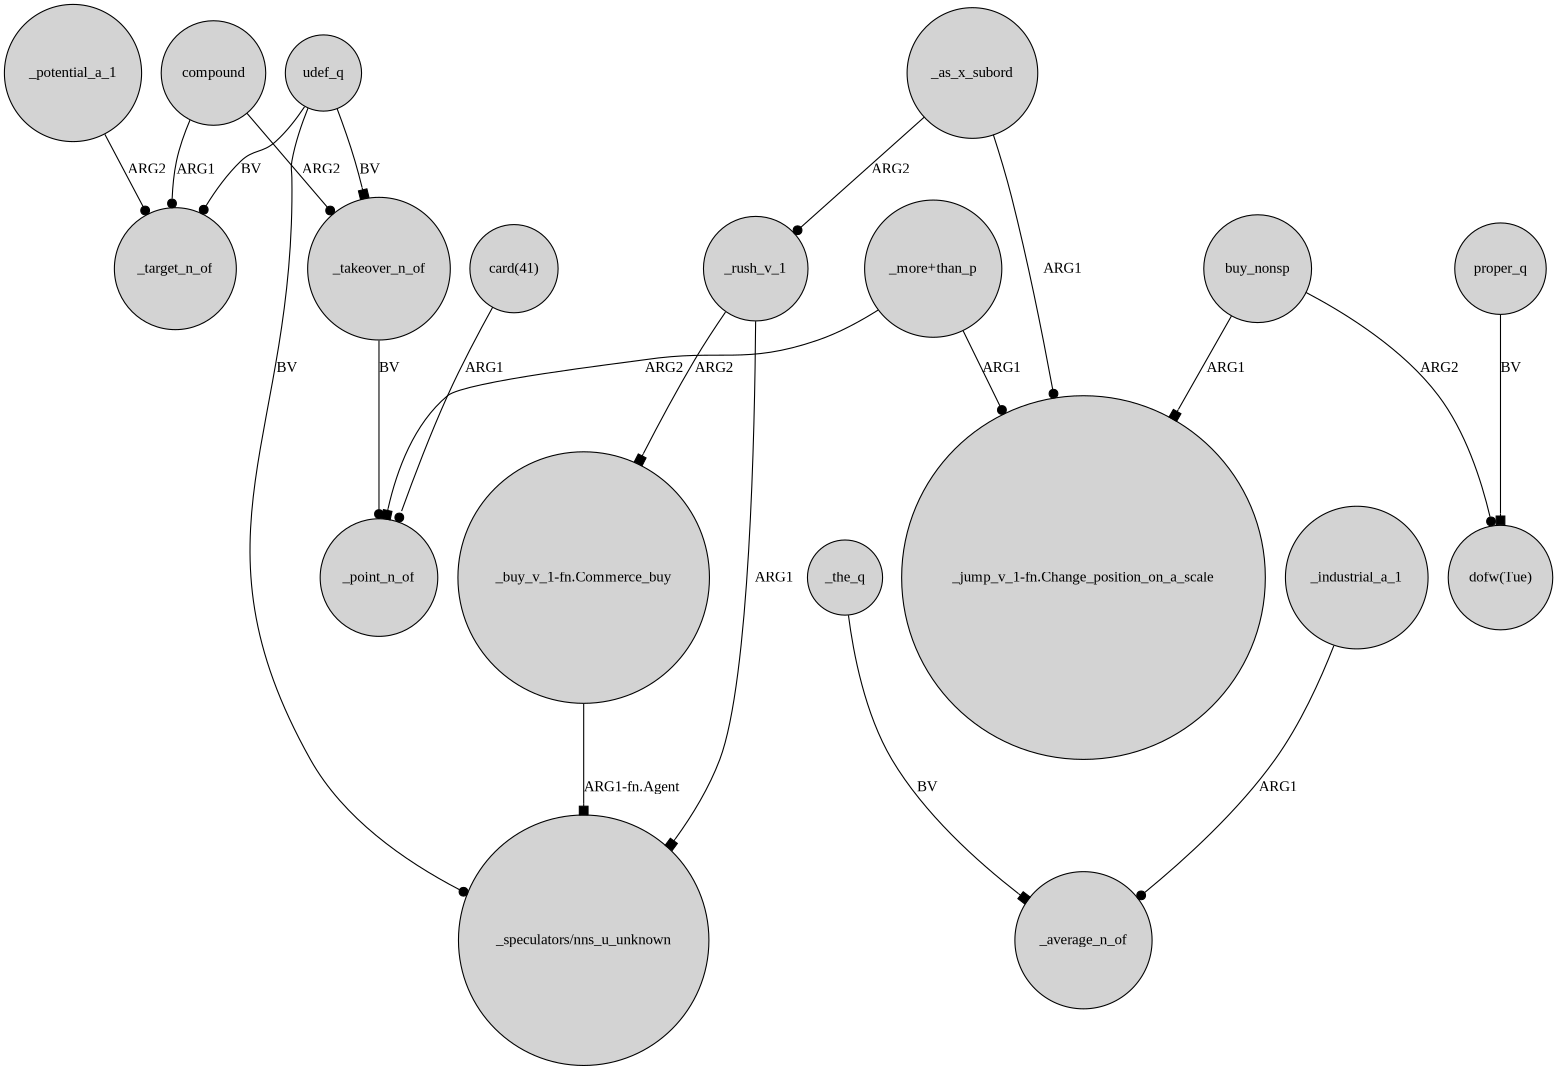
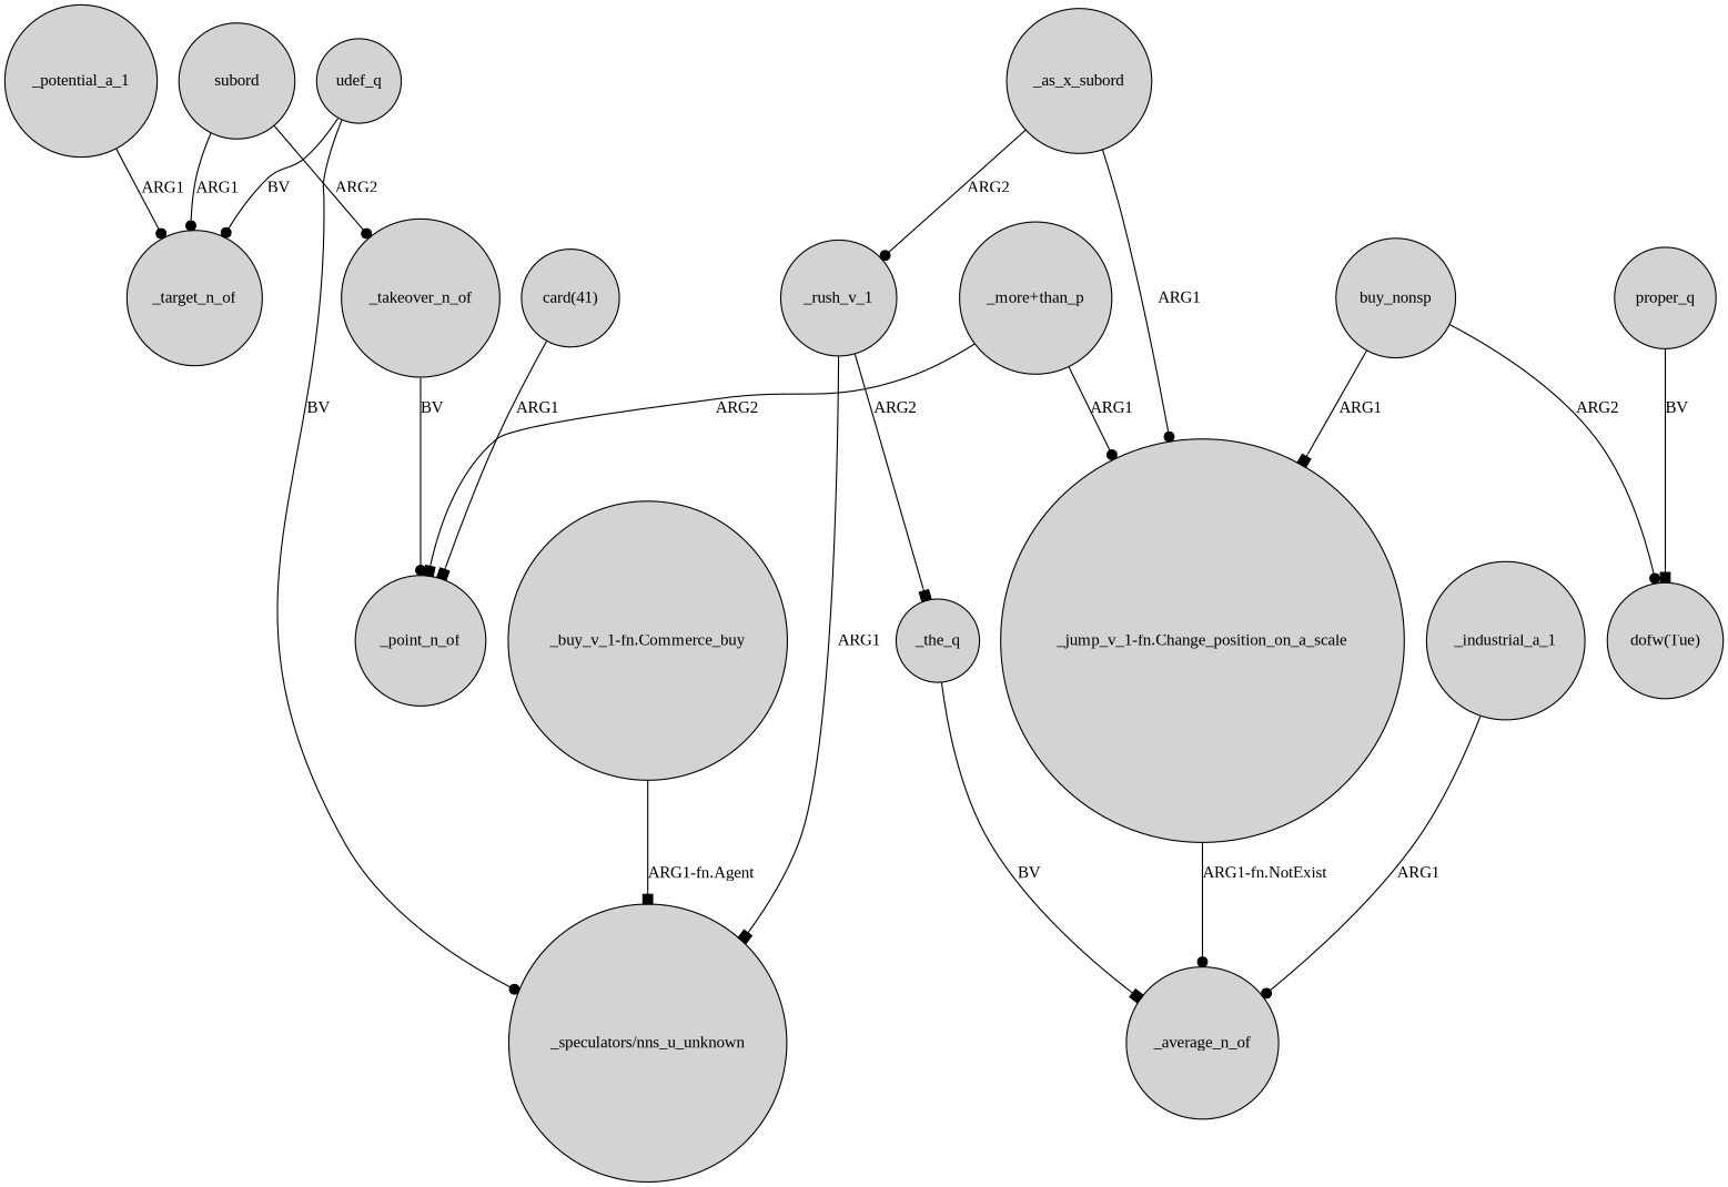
  digraph {
    fontname="Liberation Serif"
    node [fontname="Liberation Serif" shape=circle style=filled]
    edge [arrowhead=dot fontname="Liberation Serif"]
    "_more+than_p"
    "_jump_v_1-fn.Change_position_on_a_scale"
    _point_n_of
    _average_n_of
    udef_q
    _target_n_of
    _takeover_n_of
    "_speculators/nns_u_unknown"
    "card(41)"
    "_buy_v_1-fn.Commerce_buy"
    _as_x_subord
    _rush_v_1
    proper_q
    "dofw(Tue)"
    _potential_a_1
-   compound
+   compound [label=subord]
    _the_q
    n18 [label=buy_nonsp]
    _industrial_a_1
    "_more+than_p" -> "_jump_v_1-fn.Change_position_on_a_scale" [label=ARG1]
    "_more+than_p" -> _point_n_of [arrowhead=box label=ARG2]
+   "_jump_v_1-fn.Change_position_on_a_scale" -> _average_n_of [label="ARG1-fn.NotExist"]
    udef_q -> _target_n_of [label=BV]
-   udef_q -> _takeover_n_of [arrowhead=box label=BV]
    udef_q -> "_speculators/nns_u_unknown" [label=BV]
    _takeover_n_of -> _point_n_of [label=BV]
-   "card(41)" -> _point_n_of [label=ARG1]
+   "card(41)" -> _point_n_of [arrowhead=box label=ARG1]
    "_buy_v_1-fn.Commerce_buy" -> "_speculators/nns_u_unknown" [arrowhead=box label="ARG1-fn.Agent"]
    _as_x_subord -> "_jump_v_1-fn.Change_position_on_a_scale" [label=ARG1]
    _as_x_subord -> _rush_v_1 [label=ARG2]
    _rush_v_1 -> "_speculators/nns_u_unknown" [arrowhead=box label=ARG1]
-   _rush_v_1 -> "_buy_v_1-fn.Commerce_buy" [arrowhead=box label=ARG2]
+   _rush_v_1 -> _the_q [arrowhead=box label=ARG2]
    proper_q -> "dofw(Tue)" [arrowhead=box label=BV]
-   _potential_a_1 -> _target_n_of [label=ARG2]
+   _potential_a_1 -> _target_n_of [label=ARG1]
    compound -> _target_n_of [label=ARG1]
    compound -> _takeover_n_of [label=ARG2]
    _the_q -> _average_n_of [arrowhead=box label=BV]
    n18 -> "_jump_v_1-fn.Change_position_on_a_scale" [arrowhead=box label=ARG1]
    n18 -> "dofw(Tue)" [label=ARG2]
    _industrial_a_1 -> _average_n_of [label=ARG1]
  }
